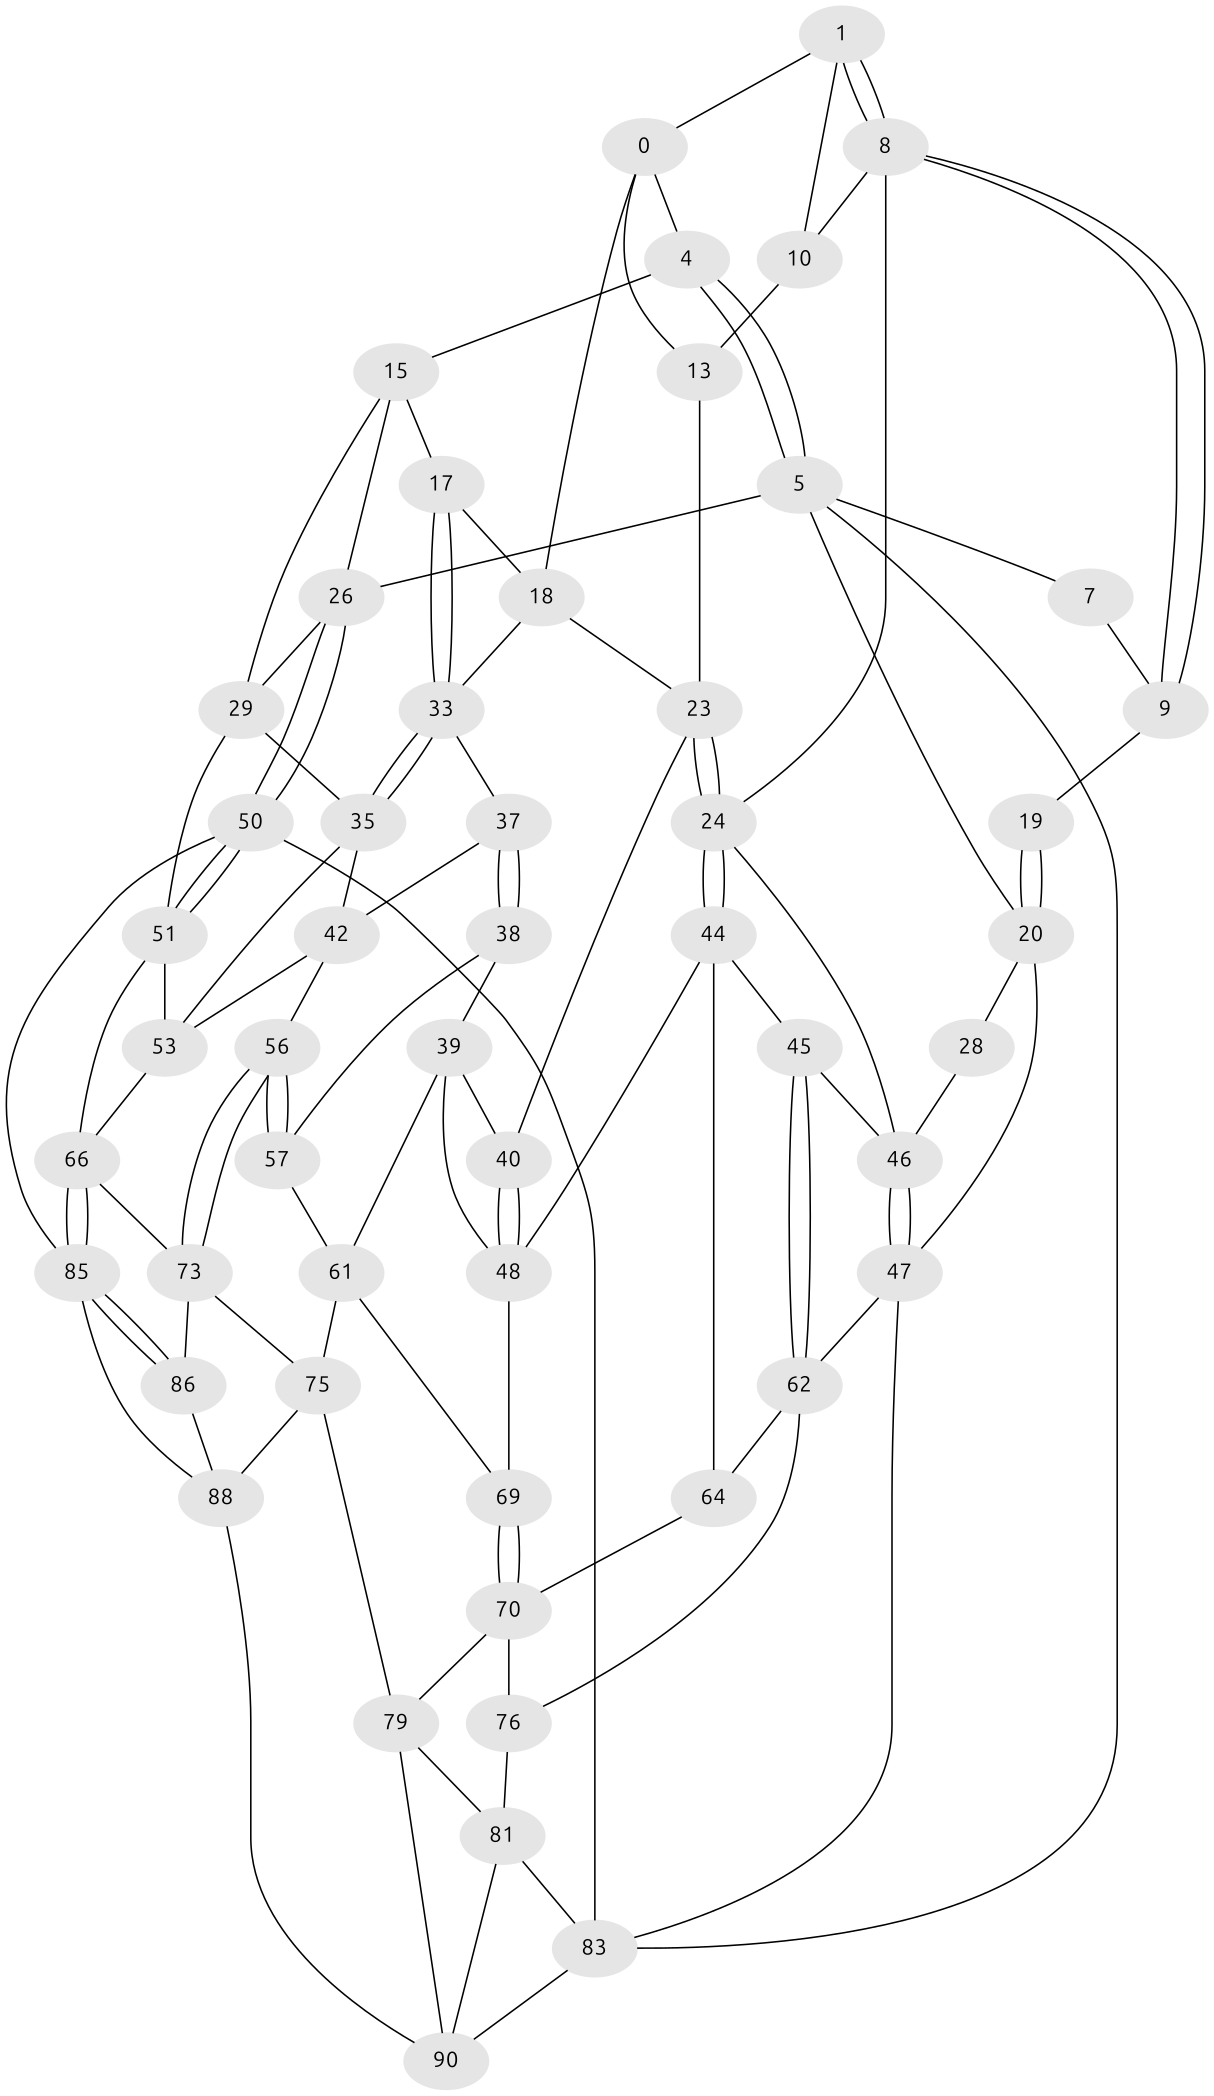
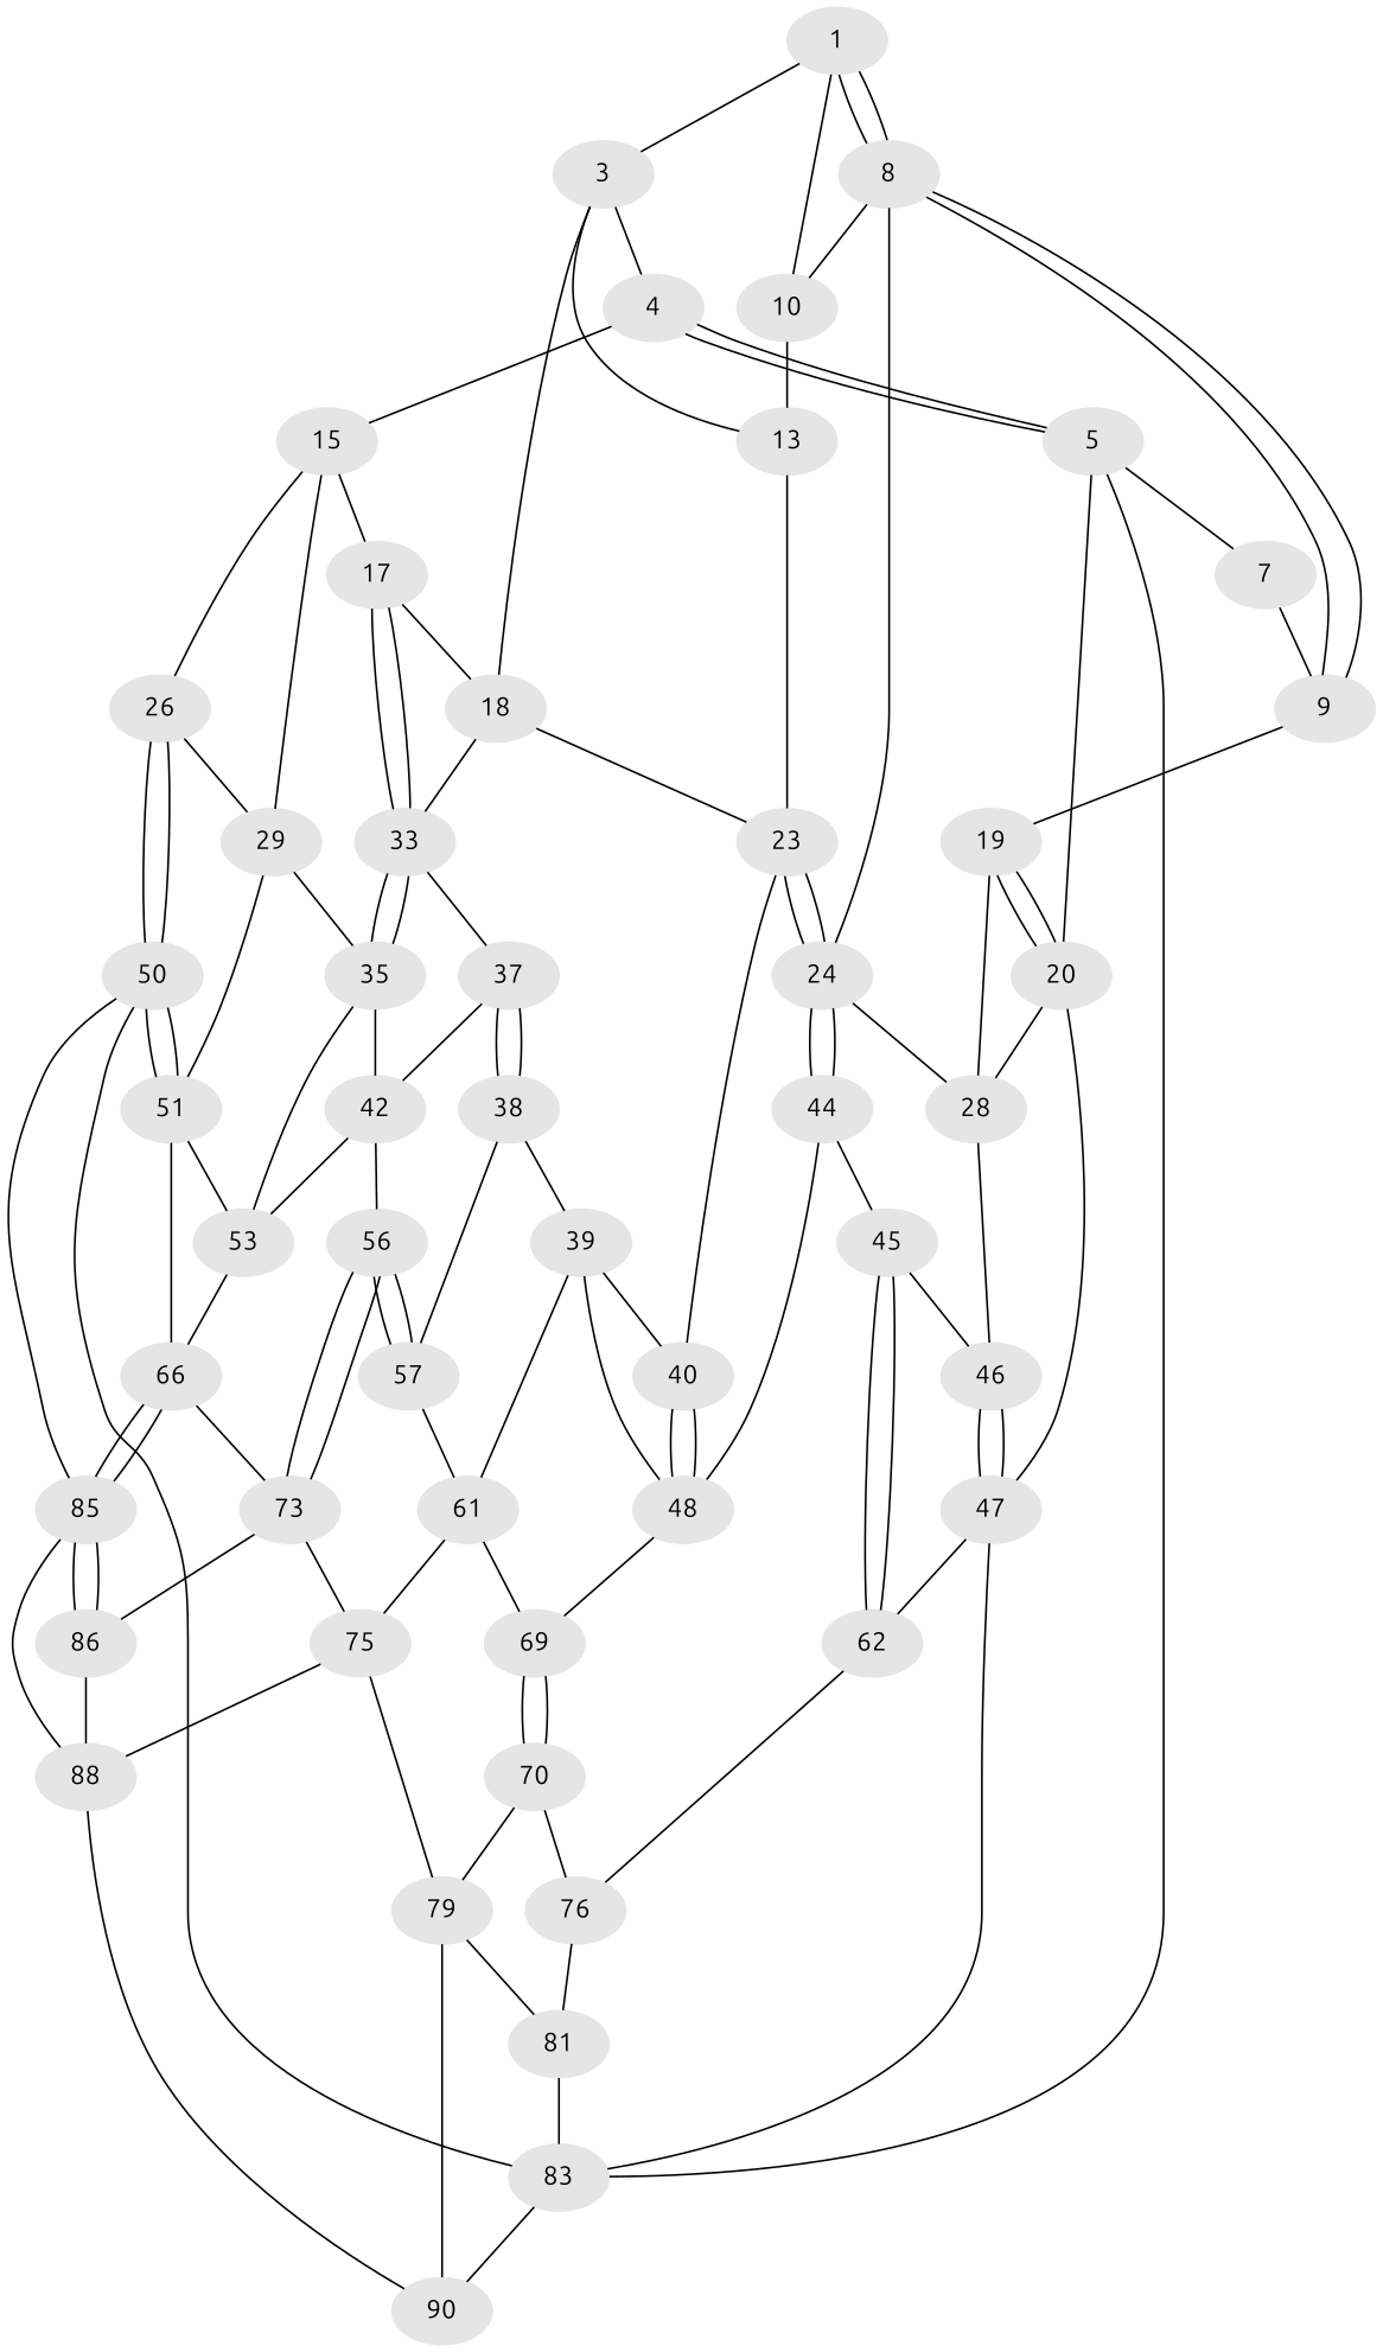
  graph {
    fontname=Ubuntu
    node [color=gray90 fontname=Ubuntu style=filled]
    edge [fontname=Ubuntu]
    1 [super="+2"]
-   3 [super="+12" label=0]
+   3 [super="+12"]
    8 [super="+11"]
    10 [super="+14"]
    4
    13 [super="+22"]
    18 [super="+31"]
    9
    24 [super="+25"]
    5 [super="+6"]
    15 [super="+16"]
    23 [super="+32"]
    33 [super="+34"]
    7
    20 [super="+21"]
    26 [super="+27"]
    83 [super="+87"]
    17
    29 [super="+30"]
    28 [super="+36"]
    47 [super="+63"]
    50 [super="+68"]
    51 [super="+52"]
    85 [super="+92"]
    90 [super="+91"]
    19
    44 [super="+49"]
    40
    35 [super="+41"]
    37 [super="+43"]
    46
    62 [super="+65"]
    48 [super="+60"]
    45
-   64 [super="+71"]
    42 [super="+55"]
    53 [super="+58"]
    66 [super="+67"]
    38 [super="+54"]
    56
    39 [super="+59"]
    57
    61 [super="+72"]
    69
    75 [super="+78"]
    73 [super="+74"]
    70 [super="+80"]
    76 [super="+77"]
    86
    88 [super="+89"]
    79 [super="+84"]
    81 [super="+82"]
    1 -- 3
    1 -- 8
    1 -- 8
    1 -- 10
    3 -- 4
    3 -- 13
    3 -- 18
    8 -- 10
    8 -- 9
    8 -- 9
    8 -- 24
    10 -- 13 [weight=2]
    4 -- 5
    4 -- 5
    4 -- 15
    13 -- 23
    18 -- 23
    18 -- 33
    9 -- 19
-   24 -- 46
+   24 -- 28
    24 -- 44
    24 -- 44
    5 -- 7
    5 -- 20
-   5 -- 26
    5 -- 83
    15 -- 26
    15 -- 17
    15 -- 29
    23 -- 24
    23 -- 24
    23 -- 40
    33 -- 35
    33 -- 35
    33 -- 37
    7 -- 9
    20 -- 28
    20 -- 47
    26 -- 29
    26 -- 50
    26 -- 50
    83 -- 90
    17 -- 18
    17 -- 33
    17 -- 33
    29 -- 51
    29 -- 35
    28 -- 46
    47 -- 83
    47 -- 62
    50 -- 83
    50 -- 51
    50 -- 51
    50 -- 85
    51 -- 53
    51 -- 66
    85 -- 86
    85 -- 86
    85 -- 88
    19 -- 20
    19 -- 20
+   19 -- 28
    44 -- 48
    44 -- 45
-   44 -- 64
    40 -- 48
    40 -- 48
    35 -- 42
    35 -- 53
    37 -- 42
    37 -- 38 [weight=2]
    37 -- 38
    46 -- 47
    46 -- 47
-   62 -- 64
    62 -- 76
    48 -- 69
    45 -- 46
    45 -- 62
    45 -- 62
-   64 -- 70
    42 -- 53
    42 -- 56
    53 -- 66
    66 -- 85
    66 -- 85
    66 -- 73
    38 -- 39
    38 -- 57
    56 -- 57
    56 -- 57
    56 -- 73
    56 -- 73
    39 -- 40
    39 -- 48
    39 -- 61
    57 -- 61
    61 -- 69
    61 -- 75
    69 -- 70
    69 -- 70
    75 -- 88
    75 -- 79
    73 -- 75
    73 -- 86
    70 -- 76
    70 -- 79
    76 -- 81
    86 -- 88
    88 -- 90
    79 -- 90
    79 -- 81
    81 -- 83
-   81 -- 90
  }
